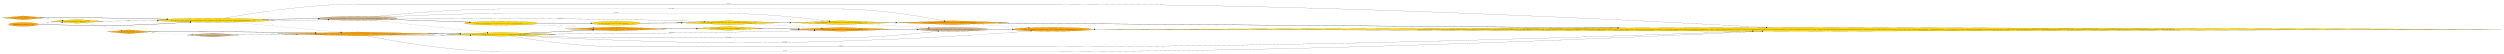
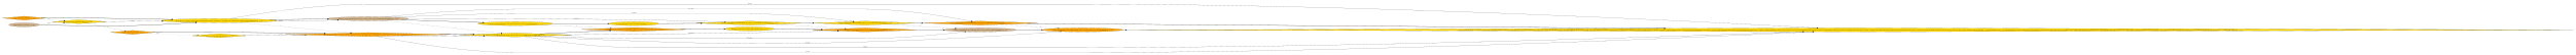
  digraph {
    fontname=Roboto
    rankdir=LR
    node [fillcolor=gold fontname=Roboto shape=diamond style=filled]
    edge [arrowhead=box fontname=Roboto style=bold]
-   n1 [label="fkTable.setHeaderVisible(true)@@@6@@@['0', '0', '1']"]
+   n1 [label="fkTable.setHeaderVisible(true)@@@6@@@['0', '0', '1']" shape=ellipse]
    n2 [fillcolor=orange label="UIUtils.createTableColumn(fkTable,SWT.LEFT,\"Target Table\")@@@7@@@['0', '0', '1']"]
    n3 [fillcolor=tan label="UIUtils.createTableColumn(fkTable,SWT.LEFT,\"Columns\")@@@8@@@['0', '0', '1']" shape=ellipse]
    n4 [fillcolor=tan label="refTable = new Table(group,SWT.FULL_SELECTION | SWT.BORDER)@@@4@@@['1', '1', '0']" shape=ellipse]
    n5 [label="fkTable = new Table(group,SWT.FULL_SELECTION | SWT.BORDER)@@@4@@@['0', '0', '1']"]
    n6 [label="UIUtils.createTableColumn(refTable,SWT.LEFT,\"Columns\")@@@8@@@['1', '1', '0']"]
    n7 [label="refTable.setLayoutData(new GridData(GridData.FILL_BOTH))@@@5@@@['1', '1', '0']" shape=ellipse]
    n8 [label="UIUtils.createTableColumn(refTable,SWT.LEFT,\"Source Table\")@@@7@@@['1', '1', '0']"]
    n9 [fillcolor=orange label="UIUtils.createTableColumn(refTable,SWT.LEFT,\"Source Datasource\")@@@9@@@['1', '1', '0']"]
    n10 [fillcolor=orange label="fkTable.setLayoutData(new GridData(GridData.FILL_BOTH))@@@5@@@['0', '0', '1']"]
    n11 [label="{Composite buttonsPanel = UIUtils.createComposite(group,2)buttonsPanel.setLayoutData(new GridData(GridData.HORIZONTAL_ALIGN_BEGINNING))UIUtils.createDialogButton(buttonsPanel,\"Add\",new SelectionAdapter(){@Override public void widgetSelected(SelectionEvent e){DBVEntityForeignKey virtualFK = EditForeignKeyPage.createVirtualForeignKey(vEntity)if (virtualFK != null) {createForeignKeyItem(fkTable,virtualFK)}}})Button btnRemove = UIUtils.createDialogButton(buttonsPanel,\"Remove\",new SelectionAdapter(){@Override public void widgetSelected(SelectionEvent e){DBVEntityForeignKey virtualFK = (DBVEntityForeignKey)fkTable.getSelection()(0(.getData()if (!UIUtils.confirmAction(parent.getShell(),\"Delete virtual FK\",\"Are you sure you want to delete virtual foreign key '\" + virtualFK.getName() + \"'?\")) {return}vEntity.removeForeignKey(virtualFK)fkTable.remove(fkTable.getSelectionIndices())((Button)e.widget).setEnabled(false)}})btnRemove.setEnabled(false)fkTable.addSelectionListener(new SelectionAdapter(){@Override public void widgetSelected(SelectionEvent e){btnRemove.setEnabled(fkTable.getSelectionIndex() >= 0)}})}@@@10@@@['1', '1', '1']"]
    n12 [fillcolor=orange label="UIUtils.createTableColumn(fkTable,SWT.LEFT,\"Target Datasource\")@@@9@@@['0', '0', '1']" shape=ellipse]
    n13 [label="refTable.setHeaderVisible(true)@@@6@@@['1', '1', '0']" shape=ellipse]
    n14 [fillcolor=orange label="createForeignKeysPage['0', '0', '1']"]
-   n15 [fillcolor=tan label="Composite parent@@@2@@@['0', '0', '1']"]
+   n15 [label="Composite parent@@@2@@@['0', '0', '1']"]
    n16 [fillcolor=orange label="Group group = UIUtils.createControlGroup(parent,\"Virtual Foreign Keys\",1,GridData.FILL_BOTH,SWT.DEFAULT)@@@3@@@['0', '0', '1']"]
    n17 [label="Composite parent@@@2@@@['1', '1', '0']"]
    n18 [label="Group group = UIUtils.createControlGroup(parent,\"Virtual references\",1,GridData.FILL_BOTH,SWT.DEFAULT)@@@3@@@['1', '1', '0']" shape=ellipse]
-   n19 [fillcolor=orange label="createReferencesPage['1', '0', '0']" shape=ellipse]
+   n19 [fillcolor=tan label="createReferencesPage['1', '0', '0']" shape=ellipse]
    n20 [fillcolor=orange label="createReferencesPage['0', '1', '0']"]
    n1 -> n2
    n2 -> n3 [arrowhead=vee]
    n3 -> n12 [arrowhead=vee]
    n4 -> n5 [label=0 style=dashed]
    n4 -> n6 [label=refTable style=solid]
    n4 -> n7 [arrowhead=vee]
    n4 -> n8 [arrowhead=vee label=refTable style=solid]
    n4 -> n9 [label=refTable style=solid]
    n5 -> n2 [label=fkTable style=solid]
    n5 -> n3 [arrowhead=vee label=fkTable style=solid]
    n5 -> n10
    n5 -> n11 [label=fkTable style=solid]
    n5 -> n12 [arrowhead=vee label=fkTable style=solid]
    n6 -> n3 [label=0 style=dashed]
    n6 -> n9 [arrowhead=vee]
    n7 -> n10 [arrowhead=vee label=0 style=dashed]
    n7 -> n13 [arrowhead=vee]
    n8 -> n2 [arrowhead=vee label=0 style=dashed]
    n8 -> n6 [arrowhead=vee]
    n9 -> n11
    n9 -> n12 [arrowhead=vee label=0 style=dashed]
    n10 -> n1 [arrowhead=vee]
    n12 -> n11 [arrowhead=vee]
    n13 -> n8 [arrowhead=vee]
    n14 -> n15 [arrowhead=vee label=true style=dotted]
    n14 -> n16
    n15 -> n16 [arrowhead=vee label=parent style=solid]
    n16 -> n5
    n16 -> n5 [label=group style=solid]
    n16 -> n11 [label=group style=solid]
    n17 -> n14 [arrowhead=vee label=0 style=dashed]
    n17 -> n18 [label=parent style=solid]
    n18 -> n4 [label=group style=solid]
    n18 -> n4
    n18 -> n11 [label=group style=solid]
    n18 -> n16 [label=0 style=dashed]
    n19 -> n17 [label=true style=dashed]
    n19 -> n18
    n20 -> n17 [label=true style=dotted]
    n20 -> n18
  }
